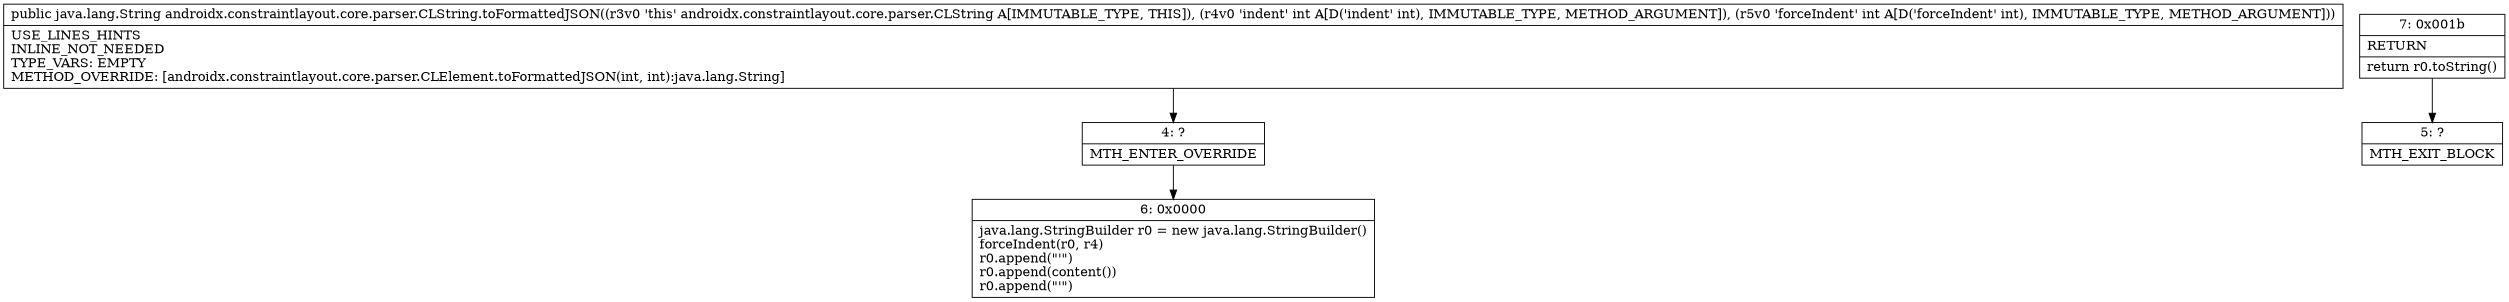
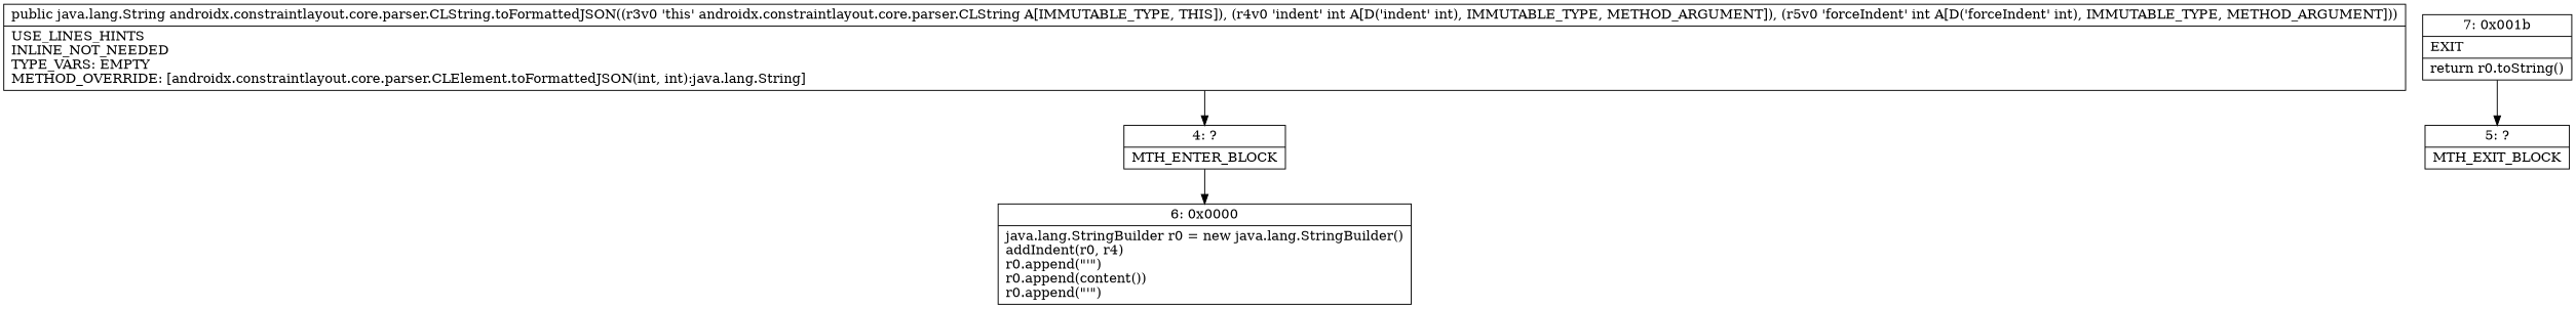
  digraph {
    node [shape=record]
-   n1 [label="{4\:\ ?|MTH_ENTER_OVERRIDE\l}"]
-   n2 [label="{6\:\ 0x0000|java.lang.StringBuilder r0 = new java.lang.StringBuilder()\lforceIndent(r0, r4)\lr0.append(\"'\")\lr0.append(content())\lr0.append(\"'\")\l}"]
-   n3 [label="{7\:\ 0x001b|RETURN\l|return r0.toString()\l}"]
+   n1 [label="{4\:\ ?|MTH_ENTER_BLOCK\l}"]
+   n2 [label="{6\:\ 0x0000|java.lang.StringBuilder r0 = new java.lang.StringBuilder()\laddIndent(r0, r4)\lr0.append(\"'\")\lr0.append(content())\lr0.append(\"'\")\l}"]
+   n3 [label="{7\:\ 0x001b|EXIT\l|return r0.toString()\l}"]
    n4 [label="{5\:\ ?|MTH_EXIT_BLOCK\l}"]
    n5 [label="{public java.lang.String androidx.constraintlayout.core.parser.CLString.toFormattedJSON((r3v0 'this' androidx.constraintlayout.core.parser.CLString A[IMMUTABLE_TYPE, THIS]), (r4v0 'indent' int A[D('indent' int), IMMUTABLE_TYPE, METHOD_ARGUMENT]), (r5v0 'forceIndent' int A[D('forceIndent' int), IMMUTABLE_TYPE, METHOD_ARGUMENT]))  | USE_LINES_HINTS\lINLINE_NOT_NEEDED\lTYPE_VARS: EMPTY\lMETHOD_OVERRIDE: [androidx.constraintlayout.core.parser.CLElement.toFormattedJSON(int, int):java.lang.String]\l}"]
    n1 -> n2
    n3 -> n4
    n5 -> n1
  }
